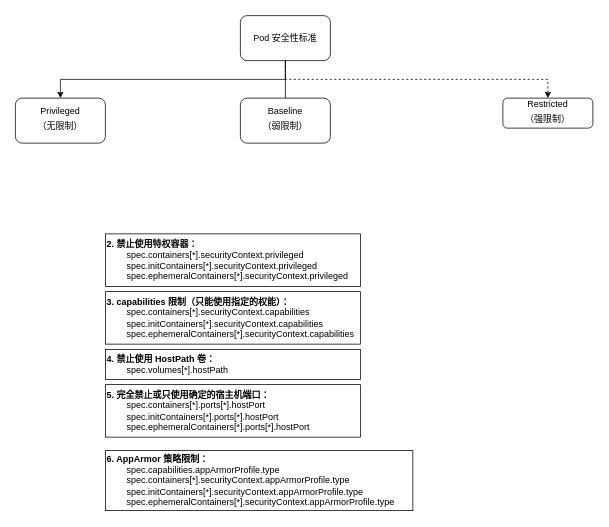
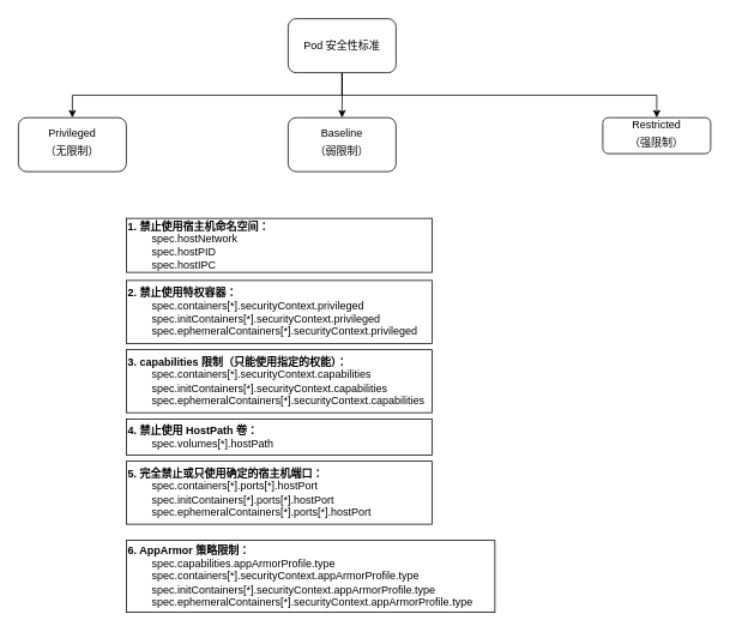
  <mxCell id="0" />
  <mxCell id="1" parent="0" />
  <mxCell id="2" style="edgeStyle=orthogonalEdgeStyle;rounded=0;orthogonalLoop=1;jettySize=auto;html=1;exitX=0.5;exitY=1;exitDx=0;exitDy=0;entryX=0.5;entryY=0;entryDx=0;entryDy=0;" edge="1" parent="1" source="4" target="5"><mxGeometry relative="1" as="geometry" /></mxCell>
- <mxCell id="3" style="edgeStyle=orthogonalEdgeStyle;rounded=0;orthogonalLoop=1;jettySize=auto;html=1;exitX=0.5;exitY=1;exitDx=0;exitDy=0;entryX=0.5;entryY=0;entryDx=0;entryDy=0;endArrow=none;" edge="1" parent="1" source="4" target="6"><mxGeometry relative="1" as="geometry" /></mxCell>
+ <mxCell id="3" style="edgeStyle=orthogonalEdgeStyle;rounded=0;orthogonalLoop=1;jettySize=auto;html=1;exitX=0.5;exitY=1;exitDx=0;exitDy=0;entryX=0.5;entryY=0;entryDx=0;entryDy=0;" edge="1" parent="1" source="4" target="6"><mxGeometry relative="1" as="geometry" /></mxCell>
  <mxCell id="4" value="Pod 安全性标准" style="rounded=1;whiteSpace=wrap;html=1;" vertex="1" parent="1"><mxGeometry x="320" y="20" width="120" height="60" as="geometry" /></mxCell>
  <mxCell id="5" value="Privileged&lt;div style=&quot;line-height: 200%;&quot;&gt;（无限制）&lt;/div&gt;" style="rounded=1;whiteSpace=wrap;html=1;spacing=2;" vertex="1" parent="1"><mxGeometry x="20" y="130" width="120" height="60" as="geometry" /></mxCell>
  <mxCell id="6" value="Baseline&lt;div style=&quot;line-height: 200%;&quot;&gt;（弱限制）&lt;/div&gt;" style="rounded=1;whiteSpace=wrap;html=1;" vertex="1" parent="1"><mxGeometry x="320" y="130" width="120" height="60" as="geometry" /></mxCell>
  <mxCell id="7" value="Restricted&lt;div style=&quot;line-height: 200%;&quot;&gt;（强限制）&lt;/div&gt;" style="rounded=1;whiteSpace=wrap;html=1;" vertex="1" parent="1"><mxGeometry x="670" y="130" width="120" height="40" as="geometry" /></mxCell>
+ <mxCell id="8" value="&lt;span style=&quot;&quot;&gt;&lt;b&gt;1. 禁止使用宿主机命名空间：&lt;/b&gt;&lt;/span&gt;&lt;div&gt;&lt;span style=&quot;&quot;&gt;&lt;span style=&quot;white-space: pre;&quot;&gt;&#09;&lt;/span&gt;spec.hostNetwork&lt;/span&gt;&lt;div style=&quot;&quot;&gt;&lt;span style=&quot;white-space: pre;&quot;&gt;&#09;&lt;/span&gt;spec.hostPID&lt;br&gt;&lt;/div&gt;&lt;div style=&quot;&quot;&gt;&lt;span style=&quot;white-space: pre;&quot;&gt;&#09;&lt;/span&gt;spec.hostIPC&lt;/div&gt;&lt;/div&gt;" style="rounded=0;whiteSpace=wrap;html=1;align=left;" vertex="1" parent="1"><mxGeometry x="140" y="242" width="340" height="60" as="geometry" /></mxCell>
  <mxCell id="9" value="&lt;span style=&quot;&quot;&gt;&lt;b&gt;2. 禁止使用特权容器：&lt;/b&gt;&lt;/span&gt;&lt;div&gt;&lt;span style=&quot;&quot;&gt;&lt;span style=&quot;white-space: pre;&quot;&gt;&#09;&lt;/span&gt;spec.containers[*].securityContext.privileged&lt;/span&gt;&lt;div style=&quot;&quot;&gt;&lt;span style=&quot;white-space: pre;&quot;&gt;&#09;&lt;/span&gt;spec.initContainers[*].securityContext.privileged&lt;/div&gt;&lt;div style=&quot;&quot;&gt;&lt;span style=&quot;white-space: pre;&quot;&gt;&#09;&lt;/span&gt;spec.ephemeralContainers[*].securityContext.privileged&lt;/div&gt;&lt;/div&gt;" style="rounded=0;whiteSpace=wrap;html=1;align=left;" vertex="1" parent="1"><mxGeometry x="140" y="311" width="340" height="70" as="geometry" /></mxCell>
  <mxCell id="10" value="&lt;span style=&quot;&quot;&gt;&lt;b&gt;3. capabilities 限制（只能使用指定的权能）：&lt;/b&gt;&lt;/span&gt;&lt;div&gt;&lt;span style=&quot;&quot;&gt;&lt;span style=&quot;white-space: pre;&quot;&gt;&#09;&lt;/span&gt;spec.containers[*].securityContext.&lt;/span&gt;&lt;span style=&quot;&quot;&gt;capabilities&lt;/span&gt;&lt;div style=&quot;&quot;&gt;&lt;span style=&quot;white-space: pre;&quot;&gt;&#09;&lt;/span&gt;spec.initContainers[*].securityContext.&lt;span style=&quot;background-color: initial;&quot;&gt;capabilities&lt;/span&gt;&lt;/div&gt;&lt;div style=&quot;&quot;&gt;&lt;span style=&quot;white-space: pre;&quot;&gt;&#09;&lt;/span&gt;spec.ephemeralContainers[*].securityContext.&lt;span style=&quot;background-color: initial;&quot;&gt;capabilities&lt;/span&gt;&lt;/div&gt;&lt;/div&gt;" style="rounded=0;whiteSpace=wrap;html=1;align=left;" vertex="1" parent="1"><mxGeometry x="140" y="388" width="340" height="70" as="geometry" /></mxCell>
  <mxCell id="11" value="&lt;span style=&quot;&quot;&gt;&lt;b&gt;4. 禁止使用 HostPath 卷：&lt;/b&gt;&lt;/span&gt;&lt;div&gt;&lt;span style=&quot;&quot;&gt;&lt;span style=&quot;white-space: pre;&quot;&gt;&#09;&lt;/span&gt;spec.volumes[*].hostPath&lt;/span&gt;&lt;/div&gt;" style="rounded=0;whiteSpace=wrap;html=1;align=left;" vertex="1" parent="1"><mxGeometry x="140" y="465" width="340" height="40" as="geometry" /></mxCell>
  <mxCell id="12" value="&lt;span style=&quot;&quot;&gt;&lt;b&gt;5. 完全禁止或只使用确定的宿主机端口：&lt;/b&gt;&lt;/span&gt;&lt;div&gt;&lt;span style=&quot;&quot;&gt;&lt;span style=&quot;white-space: pre;&quot;&gt;&#09;&lt;/span&gt;spec.containers[*].ports[*].&lt;/span&gt;&lt;span style=&quot;&quot;&gt;hostPort&lt;/span&gt;&lt;div style=&quot;&quot;&gt;&lt;span style=&quot;white-space: pre;&quot;&gt;&#09;&lt;/span&gt;spec.initContainers[*].&lt;span style=&quot;background-color: initial;&quot;&gt;ports[*].&lt;/span&gt;&lt;span style=&quot;background-color: initial;&quot;&gt;hostPort&lt;/span&gt;&lt;/div&gt;&lt;div style=&quot;&quot;&gt;&lt;span style=&quot;white-space: pre;&quot;&gt;&#09;&lt;/span&gt;spec.ephemeralContainers[*].&lt;span style=&quot;background-color: initial;&quot;&gt;ports[*].&lt;/span&gt;&lt;span style=&quot;background-color: initial;&quot;&gt;hostPort&lt;/span&gt;&lt;/div&gt;&lt;/div&gt;" style="rounded=0;whiteSpace=wrap;html=1;align=left;" vertex="1" parent="1"><mxGeometry x="140" y="512" width="340" height="70" as="geometry" /></mxCell>
- <mxCell id="13" style="edgeStyle=orthogonalEdgeStyle;rounded=0;orthogonalLoop=1;jettySize=auto;html=1;exitX=0.5;exitY=1;exitDx=0;exitDy=0;entryX=0.5;entryY=0;entryDx=0;entryDy=0;dashed=1;" edge="1" parent="1" source="4" target="7"><mxGeometry relative="1" as="geometry" /></mxCell>
+ <mxCell id="13" style="edgeStyle=orthogonalEdgeStyle;rounded=0;orthogonalLoop=1;jettySize=auto;html=1;exitX=0.5;exitY=1;exitDx=0;exitDy=0;entryX=0.5;entryY=0;entryDx=0;entryDy=0;" edge="1" parent="1" source="4" target="7"><mxGeometry relative="1" as="geometry" /></mxCell>
  <mxCell id="14" value="&lt;span style=&quot;&quot;&gt;&lt;b&gt;6. AppArmor 策略限制：&lt;/b&gt;&lt;/span&gt;&lt;div&gt;&lt;div&gt;&lt;span style=&quot;&quot;&gt;&lt;span style=&quot;white-space: pre;&quot;&gt;&#09;&lt;/span&gt;spec.&lt;/span&gt;&lt;span style=&quot;background-color: initial;&quot;&gt;capabilities.appArmorProfile.type&lt;/span&gt;&lt;/div&gt;&lt;div&gt;&lt;span style=&quot;background-color: initial;&quot;&gt;&lt;span style=&quot;white-space: pre;&quot;&gt;&#09;&lt;/span&gt;spec.containers[*].securityContext.appArmorProfile.type&lt;/span&gt;&lt;/div&gt;&lt;div&gt;&lt;div style=&quot;&quot;&gt;&lt;span style=&quot;white-space: pre;&quot;&gt;&#09;&lt;/span&gt;spec.initContainers[*].&lt;span style=&quot;background-color: initial;&quot;&gt;securityContext.appArmorProfile.type&lt;/span&gt;&lt;/div&gt;&lt;div style=&quot;&quot;&gt;&lt;span style=&quot;white-space: pre;&quot;&gt;&#09;&lt;/span&gt;spec.ephemeralContainers[*].&lt;span style=&quot;background-color: initial;&quot;&gt;securityContext.appArmorProfile.type&lt;/span&gt;&lt;/div&gt;&lt;/div&gt;&lt;/div&gt;" style="rounded=0;whiteSpace=wrap;html=1;align=left;" vertex="1" parent="1"><mxGeometry x="140" y="600" width="410" height="80" as="geometry" /></mxCell>
